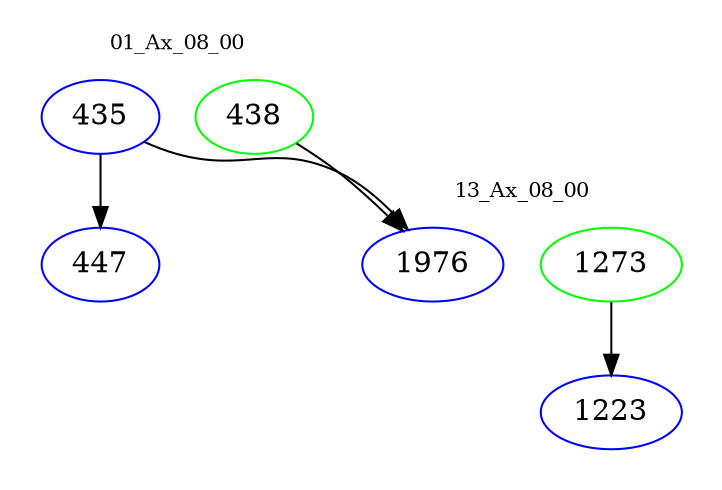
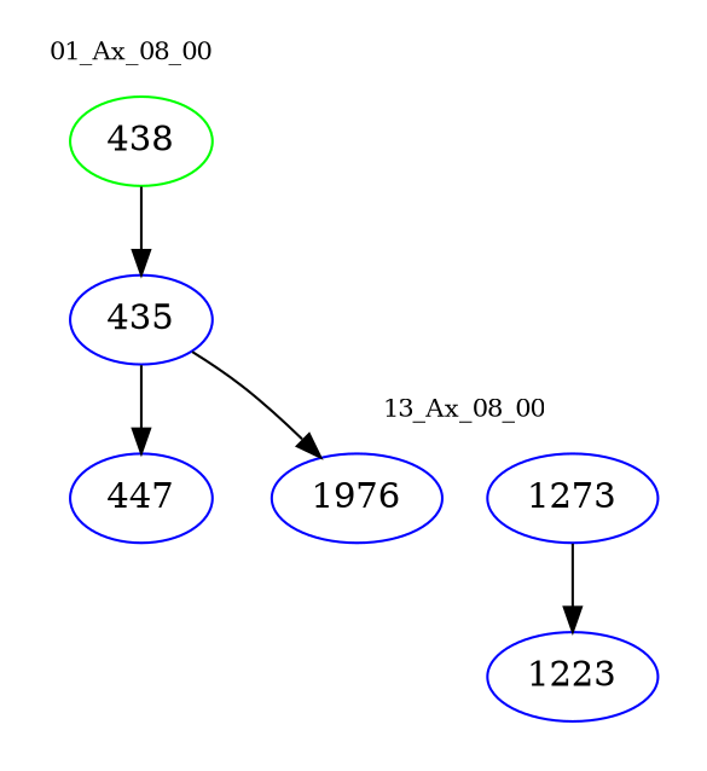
  digraph {
    node [color=blue]
    edge [color=black]
    n1 [color=green label=438]
    n2 [label=435]
    n3 [label=447]
-   n4 [color=green label=1273]
+   n4 [label=1273]
    n5 [label=1223]
    n6 [label=1976]
    subgraph cluster_1 {
      color=white
      fontsize=10
      label="01_Ax_08_00"
      n1
      n2
      n3
    }
    subgraph cluster_2 {
      color=white
      fontsize=10
      label="13_Ax_08_00"
      n4
      n5
      n6
    }
-   n1 -> n6
+   n1 -> n2
    n2 -> n3
    n2 -> n6
    n4 -> n5
  }
